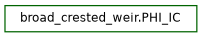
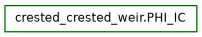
  digraph {
    rankdir=LR
-   n1 [color=darkgreen fillcolor=white fontname=Helvetica fontsize=10 height=0.2 label="broad_crested_weir.PHI_IC" shape=record style=filled width=0.4]
+   n1 [color=darkgreen fillcolor=white fontname=Helvetica fontsize=10 height=0.2 label="crested_crested_weir.PHI_IC" shape=record style=filled width=0.4]
  }
